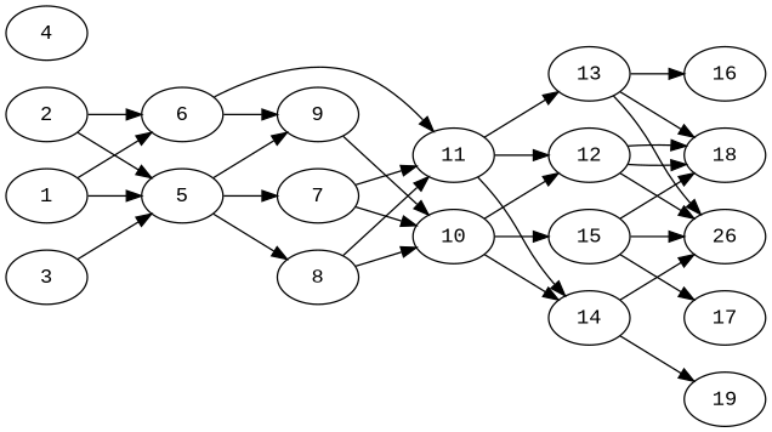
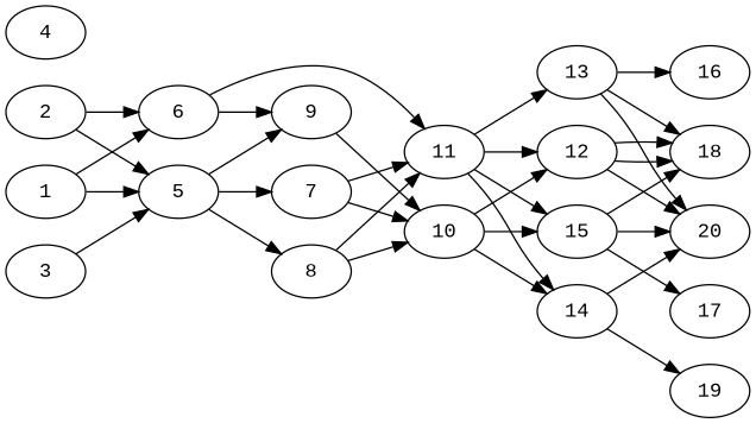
  digraph {
    fontname="Liberation Mono"
    rankdir=LR
    node [alpha=0.04 fontname="Liberation Mono"]
    edge [fontname="Liberation Mono"]
    1 [alpha=0.15 expect_size=10055680]
    5 [expect_size=49061888]
    6 [alpha=0.06 expect_size=6696960]
    7 [alpha=0.16 expect_size=48358400]
    8 [alpha=0.00 expect_size=16057344]
    9 [alpha=0.05 expect_size=36554752]
    11 [alpha=0.02 expect_size=47438848]
    10 [alpha=0.18 expect_size=52228096]
    2 [expect_size=50779136]
    3 [alpha=0.10 expect_size=41746432]
    4 [expect_size=15763456]
    12 [alpha=0.17 expect_size=35202048]
    14 [alpha=0.12 expect_size=22995968]
    15 [expect_size=31560704]
    13 [alpha=0.06 expect_size=45543424]
    18 [alpha=0.03 expect_size=46819328]
-   20 [alpha=0.01 expect_size=13362176 label=26]
+   20 [alpha=0.01 expect_size=13362176]
    19 [alpha=0.01 expect_size=47796224]
    17 [alpha=0.19 expect_size=9022464]
    16 [alpha=0.02 expect_size=41325568]
    1 -> 5
    1 -> 6
    5 -> 7
    5 -> 8
    5 -> 9
    6 -> 9
    6 -> 11
    7 -> 11
    7 -> 10
    8 -> 11
    8 -> 10
    9 -> 10
    11 -> 12
    11 -> 14
+   11 -> 15
    11 -> 13
    10 -> 12
    10 -> 14
    10 -> 15
    2 -> 5
    2 -> 6
    3 -> 5
    12 -> 18
    12 -> 18
    12 -> 20
    14 -> 20
    14 -> 19
    15 -> 18
    15 -> 20
    15 -> 17
    13 -> 18
    13 -> 20
    13 -> 16
  }
